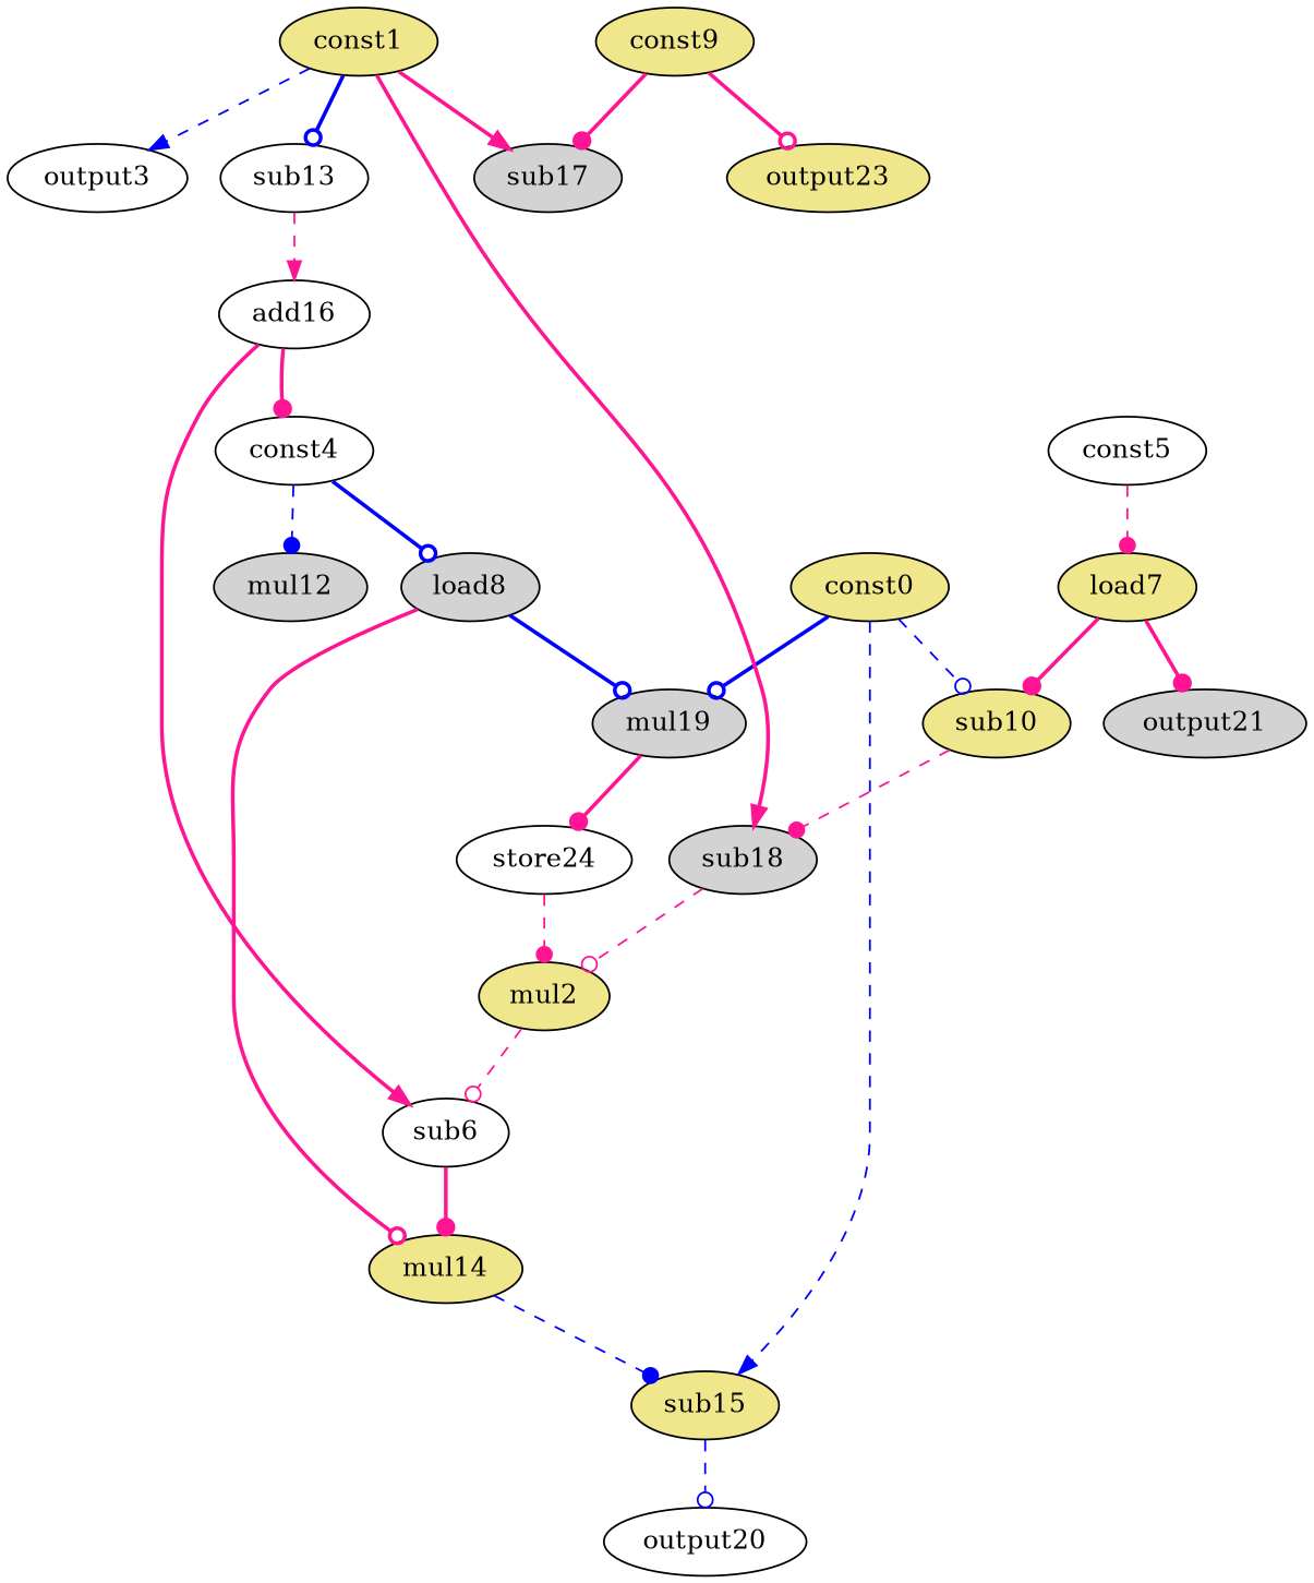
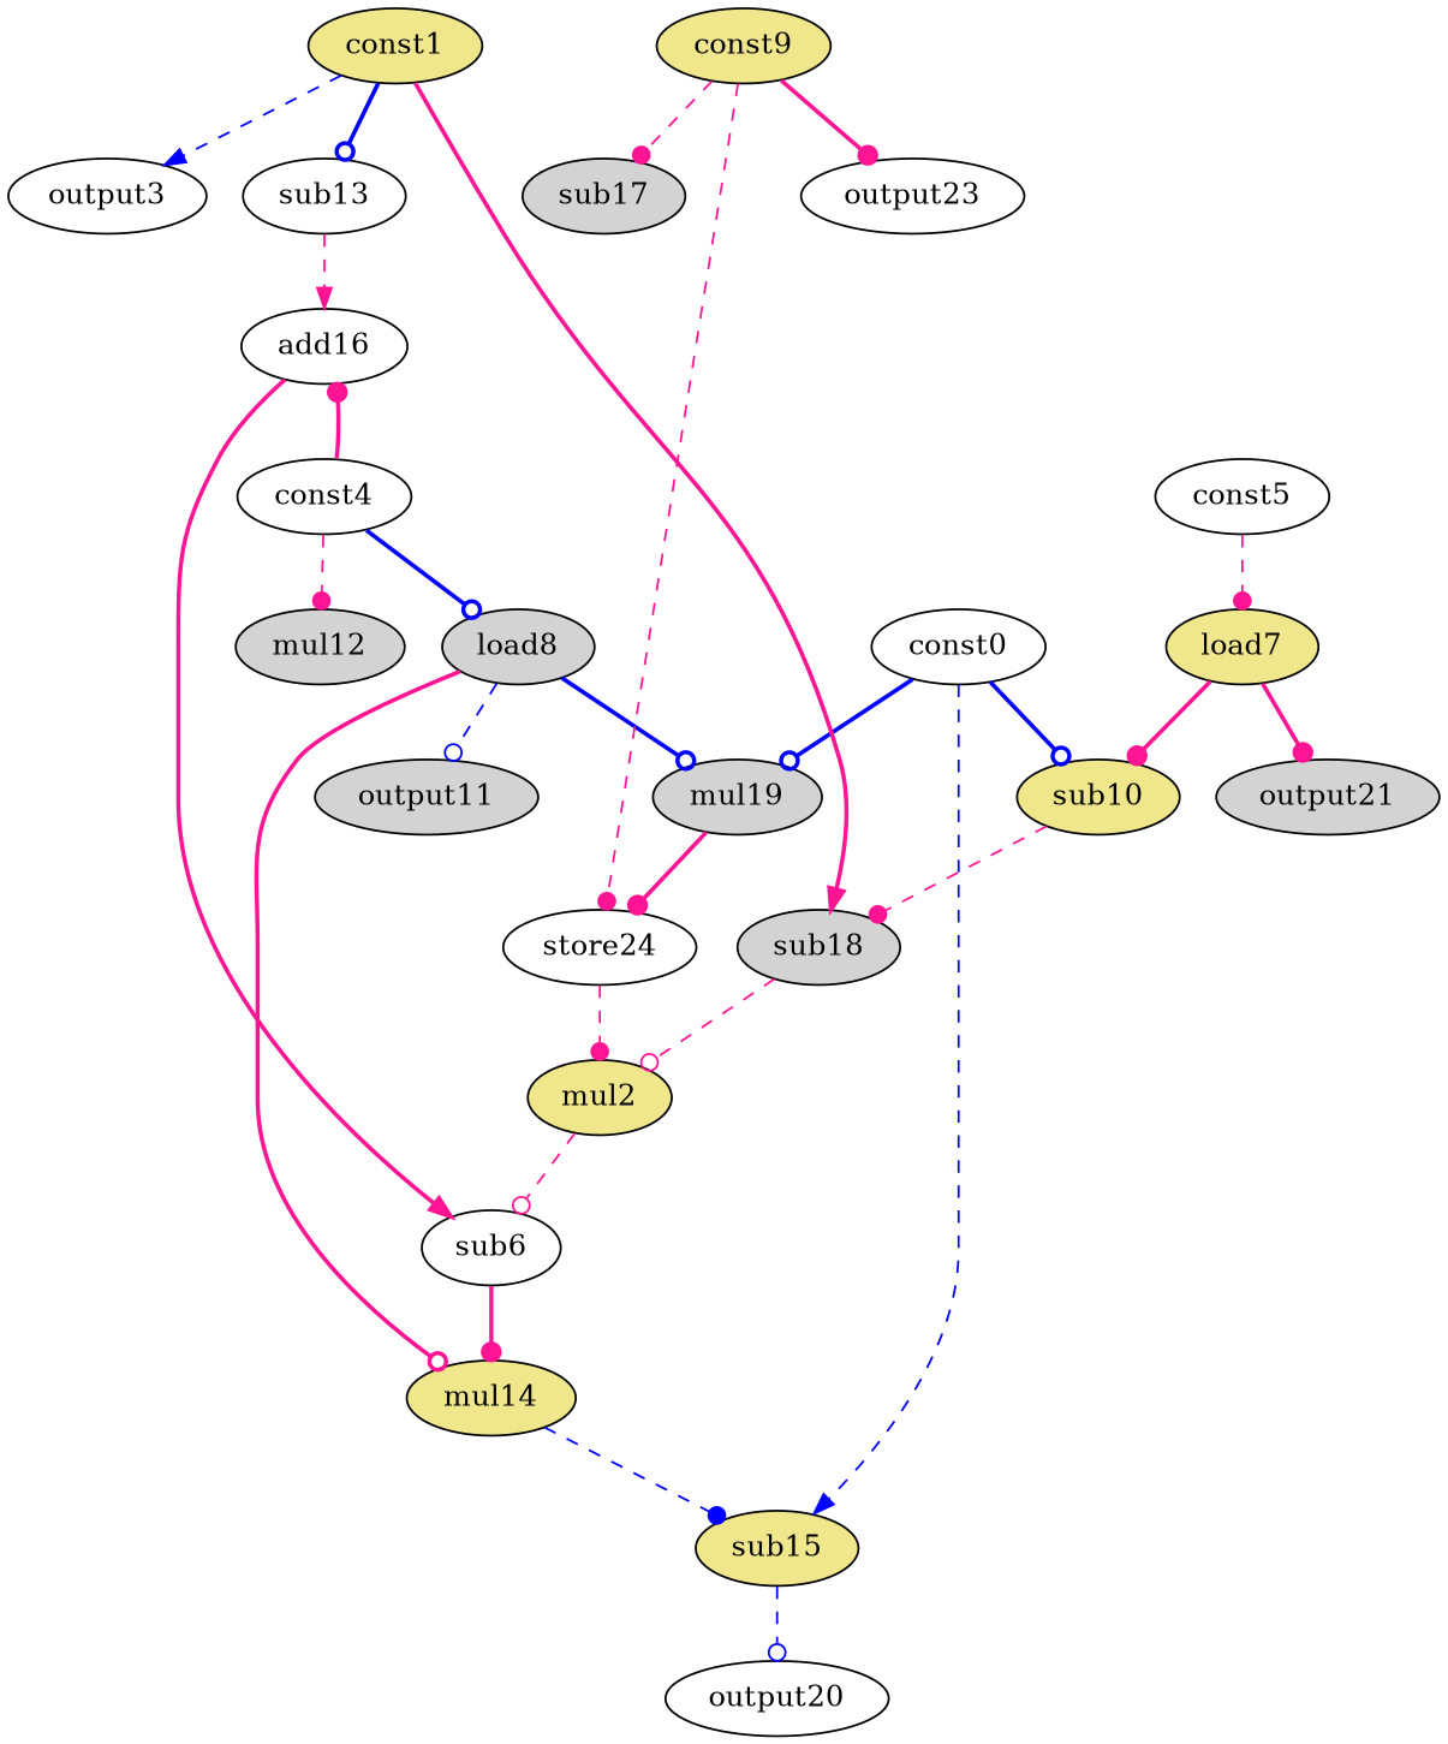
  digraph {
    node [fillcolor=white opcode=sub style=filled]
    edge [arrowhead=dot color=deeppink operand=0 style=bold]
-   const0 [fillcolor=khaki opcode=const]
+   const0 [opcode=const]
    sub10 [fillcolor=khaki]
    sub15 [fillcolor=khaki]
    mul19 [fillcolor=lightgrey opcode=mul]
    sub18 [fillcolor=lightgrey]
    output20 [opcode=output]
    n7 [label=store24]
    const1 [fillcolor=khaki opcode=const]
    output3 [opcode=output]
    sub13
    sub17 [fillcolor=lightgrey]
    add16 [opcode=add]
    mul2 [fillcolor=khaki opcode=mul]
    sub6
    mul14 [fillcolor=khaki opcode=mul]
    const4 [opcode=const]
    load8 [fillcolor=lightgrey opcode=load]
    mul12 [fillcolor=lightgrey opcode=mul]
+   output11 [fillcolor=lightgrey opcode=output]
    const5 [opcode=const]
    load7 [fillcolor=khaki opcode=load]
    output21 [fillcolor=lightgrey opcode=output]
    const9 [fillcolor=khaki opcode=const]
-   output23 [fillcolor=khaki opcode=output]
-   const0 -> sub10 [arrowhead=odot color=blue style=dashed]
+   output23 [opcode=output]
+   const0 -> sub10 [arrowhead=odot color=blue]
    const0 -> sub15 [arrowhead=normal color=blue style=dashed]
    const0 -> mul19 [arrowhead=odot color=blue]
    sub10 -> sub18 [operand=1 style=dashed]
    sub15 -> output20 [arrowhead=odot color=blue style=dashed]
    mul19 -> n7 [operand=1]
    sub18 -> mul2 [arrowhead=odot operand=1 style=dashed]
    n7 -> mul2 [style=dashed]
    const1 -> sub18 [arrowhead=normal]
    const1 -> output3 [arrowhead=normal color=blue style=dashed]
    const1 -> sub13 [arrowhead=odot color=blue]
-   const1 -> sub17 [arrowhead=normal]
    sub13 -> add16 [arrowhead=normal operand=1 style=dashed]
    add16 -> sub6 [arrowhead=normal]
    mul2 -> sub6 [arrowhead=odot operand=1 style=dashed]
    sub6 -> mul14 [operand=1]
    mul14 -> sub15 [color=blue operand=1 style=dashed]
-   add16 -> const4
+   const4 -> add16
    const4 -> load8 [arrowhead=odot color=blue]
-   const4 -> mul12 [color=blue operand=1 style=dashed]
+   const4 -> mul12 [operand=1 style=dashed]
    load8 -> mul19 [arrowhead=odot color=blue operand=1]
    load8 -> mul14 [arrowhead=odot]
+   load8 -> output11 [arrowhead=odot color=blue style=dashed]
    const5 -> load7 [style=dashed]
    load7 -> sub10 [operand=1]
    load7 -> output21
-   const9 -> sub17 [operand=1]
-   const9 -> output23 [arrowhead=odot]
+   const9 -> n7 [style=dashed]
+   const9 -> sub17 [operand=1 style=dashed]
+   const9 -> output23
  }
